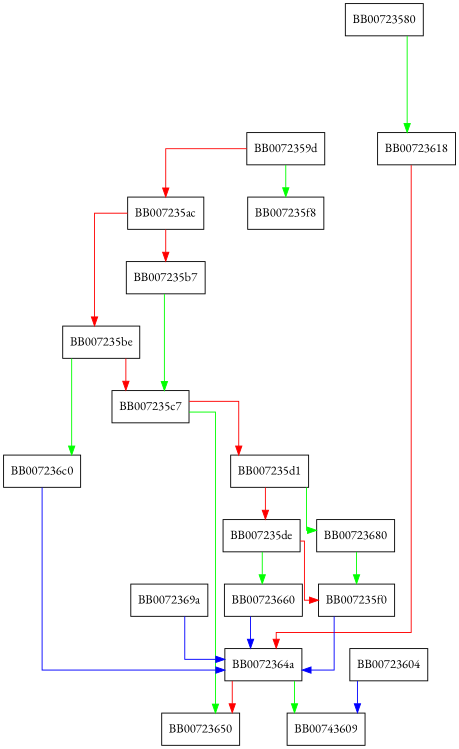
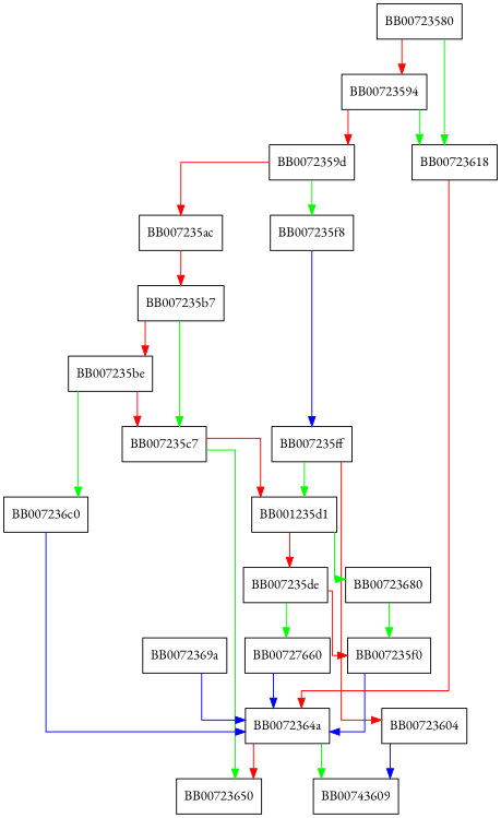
  digraph {
    fontname="EB Garamond"
    splines=ortho
    node [fontname="EB Garamond" shape=box]
    edge [color=red fontname="EB Garamond"]
    BB00723580
    BB00723618
+   BB00723594
    BB0072364a
    BB0072359d
    BB00723650
    n7 [label=BB00743609]
    BB007235f8
    BB007235ac
+   BB007235ff
    BB007235b7
-   BB007235d1
+   BB007235d1 [label=BB001235d1]
    BB00723604
    BB007235c7
    BB007235be
    BB00723680
    BB007235de
    BB007236c0
    BB007235f0
-   BB00723660
+   BB00723660 [label=BB00727660]
    BB0072369a
    BB00723580 -> BB00723618 [color=green]
+   BB00723580 -> BB00723594
    BB00723618 -> BB0072364a
+   BB00723594 -> BB00723618 [color=green]
+   BB00723594 -> BB0072359d
    BB0072364a -> BB00723650
    BB0072364a -> n7 [color=green]
    BB0072359d -> BB007235f8 [color=green]
    BB0072359d -> BB007235ac
+   BB007235f8 -> BB007235ff [color=blue]
    BB007235ac -> BB007235b7
+   BB007235ff -> BB007235d1 [color=green]
+   BB007235ff -> BB00723604
    BB007235b7 -> BB007235c7 [color=green]
-   BB007235ac -> BB007235be
+   BB007235b7 -> BB007235be
    BB007235d1 -> BB00723680 [color=green]
    BB007235d1 -> BB007235de
    BB00723604 -> n7 [color=blue]
    BB007235c7 -> BB00723650 [color=green]
    BB007235c7 -> BB007235d1
    BB007235be -> BB007235c7
    BB007235be -> BB007236c0 [color=green]
    BB00723680 -> BB007235f0 [color=green]
    BB007235de -> BB007235f0
    BB007235de -> BB00723660 [color=green]
    BB007236c0 -> BB0072364a [color=blue]
    BB007235f0 -> BB0072364a [color=blue]
    BB00723660 -> BB0072364a [color=blue]
    BB0072369a -> BB0072364a [color=blue]
  }
